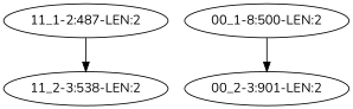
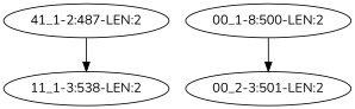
  digraph {
    fontname=Nunito
    node [fontname=Nunito]
    edge [fontname=Nunito]
-   "11_1-2:487-LEN:2"
-   "11_2-3:538-LEN:2"
+   "11_1-2:487-LEN:2" [label="41_1-2:487-LEN:2"]
+   "11_2-3:538-LEN:2" [label="11_1-3:538-LEN:2"]
    n3 [label="00_1-8:500-LEN:2"]
-   "00_2-3:501-LEN:2" [label="00_2-3:901-LEN:2"]
+   "00_2-3:501-LEN:2"
    "11_1-2:487-LEN:2" -> "11_2-3:538-LEN:2"
    n3 -> "00_2-3:501-LEN:2"
  }
